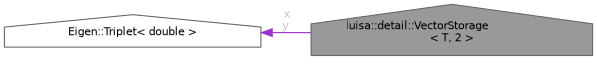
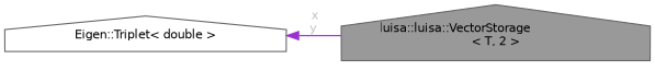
  digraph {
    rankdir=LR
    node [color=gray40 fontname=Helvetica fontsize=10 shape=house style=filled]
-   n1 [fillcolor=grey60 fontcolor=black height=0.2 label="luisa::detail::VectorStorage\l\< T, 2 \>" width=0.4]
+   n1 [fillcolor=grey60 fontcolor=black height=0.2 label="luisa::luisa::VectorStorage\l\< T, 2 \>" width=0.4]
    n2 [fillcolor=white height=0.2 label="Eigen::Triplet\< double \>" width=0.4]
    n2 -> n1 [color=darkorchid3 dir=back fontcolor=grey fontname=Helvetica fontsize=10 label=" x\ny" labelfontname=Helvetica labelfontsize=10 style=solid]
  }
